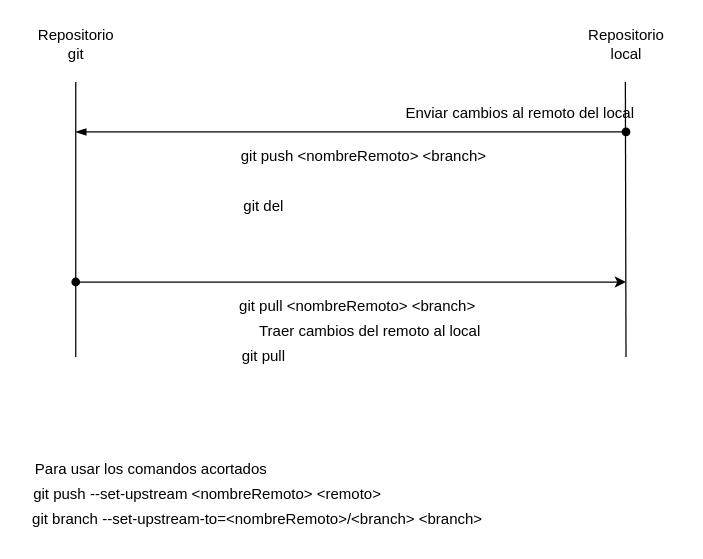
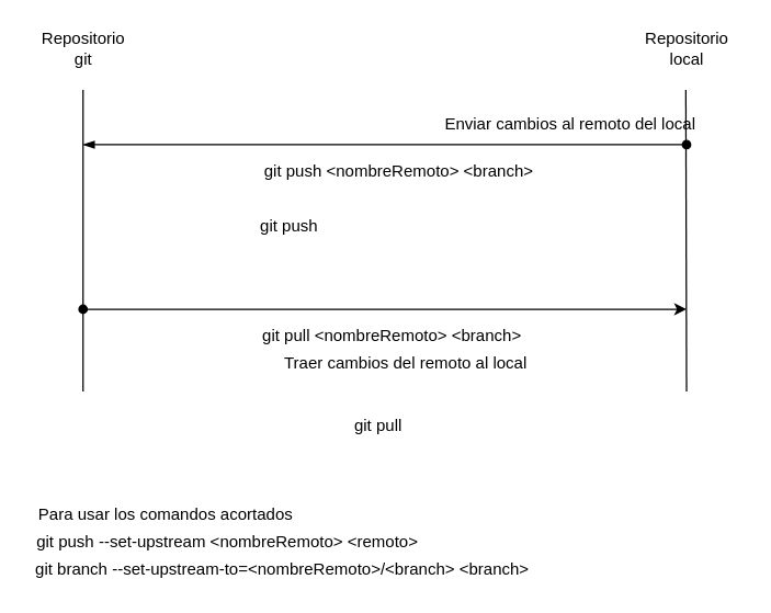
  <mxCell id="0" />
  <mxCell id="1" parent="0" />
  <mxCell id="2" value="&lt;div&gt;Repositorio&lt;/div&gt;&lt;div&gt;git&lt;br&gt;&lt;/div&gt;" style="text;html=1;align=center;verticalAlign=middle;resizable=0;points=[];autosize=1;" vertex="1" parent="1"><mxGeometry x="20" y="20" width="80" height="30" as="geometry" /></mxCell>
  <mxCell id="3" value="&lt;div&gt;Repositorio&lt;/div&gt;&lt;div&gt;local&lt;br&gt;&lt;/div&gt;" style="text;html=1;align=center;verticalAlign=middle;resizable=0;points=[];autosize=1;" vertex="1" parent="1"><mxGeometry x="460" y="20" width="80" height="30" as="geometry" /></mxCell>
  <mxCell id="4" value="" style="endArrow=none;html=1;" edge="1" parent="1"><mxGeometry width="50" height="50" relative="1" as="geometry"><mxPoint x="60" y="285" as="sourcePoint" /><mxPoint x="60" y="65" as="targetPoint" /></mxGeometry></mxCell>
  <mxCell id="5" value="" style="endArrow=none;html=1;" edge="1" parent="1"><mxGeometry width="50" height="50" relative="1" as="geometry"><mxPoint x="500" y="285" as="sourcePoint" /><mxPoint x="499.5" y="65" as="targetPoint" /></mxGeometry></mxCell>
  <mxCell id="6" value="git push &amp;lt;nombreRemoto&amp;gt; &amp;lt;branch&amp;gt;" style="text;html=1;align=center;verticalAlign=middle;resizable=0;points=[];autosize=1;" vertex="1" parent="1"><mxGeometry x="185" y="115" width="210" height="20" as="geometry" /></mxCell>
  <mxCell id="7" value="git pull &amp;lt;nombreRemoto&amp;gt; &amp;lt;branch&amp;gt;" style="text;html=1;align=center;verticalAlign=middle;resizable=0;points=[];autosize=1;" vertex="1" parent="1"><mxGeometry x="185" y="235" width="200" height="20" as="geometry" /></mxCell>
  <mxCell id="8" value="" style="endArrow=classic;html=1;startArrow=oval;startFill=1;" edge="1" parent="1"><mxGeometry width="50" height="50" relative="1" as="geometry"><mxPoint x="60" y="225" as="sourcePoint" /><mxPoint x="500" y="225" as="targetPoint" /></mxGeometry></mxCell>
  <mxCell id="9" value="" style="endArrow=oval;html=1;startArrow=blockThin;startFill=1;endFill=1;" edge="1" parent="1"><mxGeometry width="50" height="50" relative="1" as="geometry"><mxPoint x="60" y="105" as="sourcePoint" /><mxPoint x="500" y="105" as="targetPoint" /></mxGeometry></mxCell>
  <mxCell id="10" value="Enviar cambios al remoto del local" style="text;html=1;align=center;verticalAlign=middle;resizable=0;points=[];autosize=1;" vertex="1" parent="1"><mxGeometry x="315" y="80" width="200" height="20" as="geometry" /></mxCell>
  <mxCell id="11" value="Traer cambios del remoto al local" style="text;html=1;align=center;verticalAlign=middle;resizable=0;points=[];autosize=1;" vertex="1" parent="1"><mxGeometry x="200" y="255" width="190" height="20" as="geometry" /></mxCell>
  <mxCell id="12" value="git push --set-upstream &amp;lt;nombreRemoto&amp;gt; &amp;lt;remoto&amp;gt;" style="text;html=1;align=center;verticalAlign=middle;resizable=0;points=[];autosize=1;" vertex="1" parent="1"><mxGeometry x="20" y="385" width="290" height="20" as="geometry" /></mxCell>
  <mxCell id="13" value="git branch --set-upstream-to=&amp;lt;nombreRemoto&amp;gt;/&amp;lt;branch&amp;gt; &amp;lt;branch&amp;gt;" style="text;html=1;align=center;verticalAlign=middle;resizable=0;points=[];autosize=1;" vertex="1" parent="1"><mxGeometry x="20" y="405" width="370" height="20" as="geometry" /></mxCell>
- <mxCell id="14" value="git del" style="text;html=1;align=center;verticalAlign=middle;resizable=0;points=[];autosize=1;" vertex="1" parent="1"><mxGeometry x="180" y="155" width="60" height="20" as="geometry" /></mxCell>
- <mxCell id="15" value="git pull" style="text;html=1;align=center;verticalAlign=middle;resizable=0;points=[];autosize=1;" vertex="1" parent="1"><mxGeometry x="185" y="275" width="50" height="20" as="geometry" /></mxCell>
+ <mxCell id="14" value="git push" style="text;html=1;align=center;verticalAlign=middle;resizable=0;points=[];autosize=1;" vertex="1" parent="1"><mxGeometry x="180" y="155" width="60" height="20" as="geometry" /></mxCell>
+ <mxCell id="15" value="git pull" style="text;html=1;align=center;verticalAlign=middle;resizable=0;points=[];autosize=1;" vertex="1" parent="1"><mxGeometry x="250" y="300" width="50" height="20" as="geometry" /></mxCell>
  <mxCell id="16" value="Para usar los comandos acortados" style="text;html=1;align=center;verticalAlign=middle;resizable=0;points=[];autosize=1;" vertex="1" parent="1"><mxGeometry x="20" y="365" width="200" height="20" as="geometry" /></mxCell>
